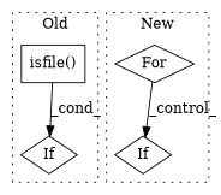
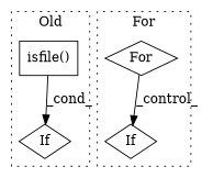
  digraph {
    node [a=96 l=3 shape=diamond]
    n1 [a=75 l="15,1" label="isfile()" s="2157,2184" shape=box]
    n2 [label=If s=2150]
    n3 [a=107 l="4,11" label=For s="2826,2890"]
    n4 [label=If s=2901]
    subgraph cluster_1 {
      label=Old
      style=dotted
      n1
      n2
    }
    subgraph cluster_2 {
-     label=New
+     label=For
      style=dotted
      n3
      n4
    }
    n1 -> n2 [label=_cond_]
    n3 -> n4 [label=_control_]
  }
